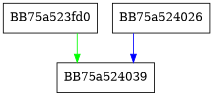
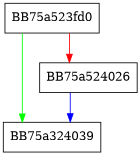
  digraph {
    splines=ortho
    node [shape=box]
    BB75a523fd0
-   BB75a524039
+   BB75a524039 [label=BB75a324039]
    BB75a524026
    BB75a523fd0 -> BB75a524039 [color=green]
+   BB75a523fd0 -> BB75a524026 [color=red]
    BB75a524026 -> BB75a524039 [color=blue]
  }
